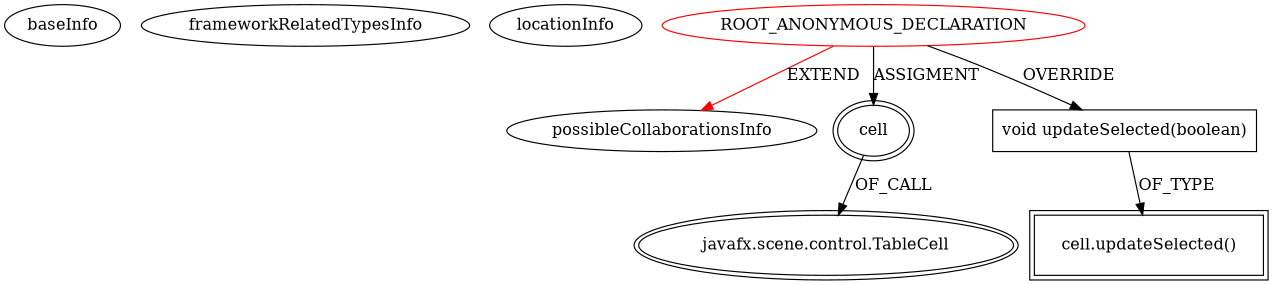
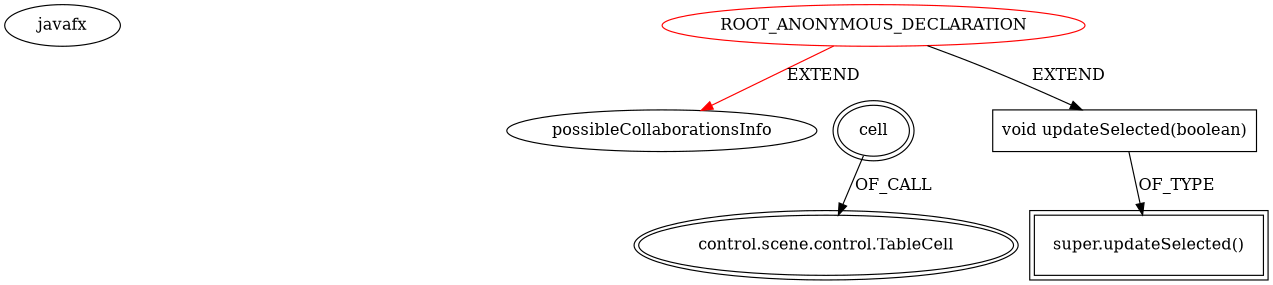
  digraph {
-   baseInfo [category=extension_graph graphId=2519 isAnonymous=true possibleRelation=false]
-   frameworkRelatedTypesInfo [0="javafx.scene.control.TableCell"]
-   locationInfo [contextSignature="javafx.scene.control.TableCell call(javafx.scene.control.TableColumn)" filePath="/djapal-sfvchecker/sfvchecker-master/src/gr/djapal/sfv/custom/SFVCellFactory.java" graphId=2519 projectName="djapal-sfvchecker"]
+   baseInfo [category=extension_graph graphId=2519 isAnonymous=true possibleRelation=false label=javafx]
    n4 [color=red isFrameworkType=false label=ROOT_ANONYMOUS_DECLARATION vertexType=ROOT_ANONYMOUS_DECLARATION]
    possibleCollaborationsInfo
    n6 [isFrameworkType=true label=cell peripheries=2 vertexType=OUTSIDE_VARIABLE_EXPRESION]
    n7 [isFrameworkType=false label="void updateSelected(boolean)" shape=box vertexType=OVERRIDING_METHOD_DECLARATION]
-   n8 [isFrameworkType=true label="javafx.scene.control.TableCell" peripheries=2 vertexType=FRAMEWORK_CLASS_TYPE]
-   n9 [isFrameworkType=true label="cell.updateSelected()" peripheries=2 shape=box vertexType=SUPER_CALL]
+   n8 [isFrameworkType=true label="control.scene.control.TableCell" peripheries=2 vertexType=FRAMEWORK_CLASS_TYPE]
+   n9 [isFrameworkType=true label="super.updateSelected()" peripheries=2 shape=box vertexType=SUPER_CALL]
    n4 -> possibleCollaborationsInfo [color=red label=EXTEND]
-   n4 -> n6 [label=ASSIGMENT]
-   n4 -> n7 [label=OVERRIDE]
+   n4 -> n7 [label=EXTEND]
    n6 -> n8 [label=OF_CALL]
    n7 -> n9 [label=OF_TYPE]
  }
